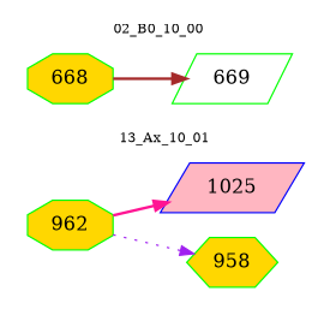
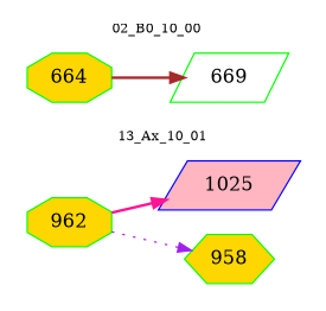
  digraph {
    rankdir=LR
    node [color=green fillcolor=gold shape=octagon style=filled]
    edge [style=bold]
    n1 [label=962]
    n2 [label=958 shape=hexagon]
    n3 [color=blue fillcolor=lightpink label=1025 shape=parallelogram]
-   n4 [label=668]
+   n4 [label=664]
    n5 [fillcolor=white label=669 shape=parallelogram]
    subgraph cluster_1 {
      color=white
      fontsize=10
      label="13_Ax_10_01"
      n1
      n2
      n3
    }
    subgraph cluster_2 {
      color=white
      fontsize=10
      label="02_B0_10_00"
      n4
      n5
    }
    n1 -> n2 [color=purple style=dotted]
    n1 -> n3 [color=deeppink]
    n4 -> n5 [color=brown]
  }
